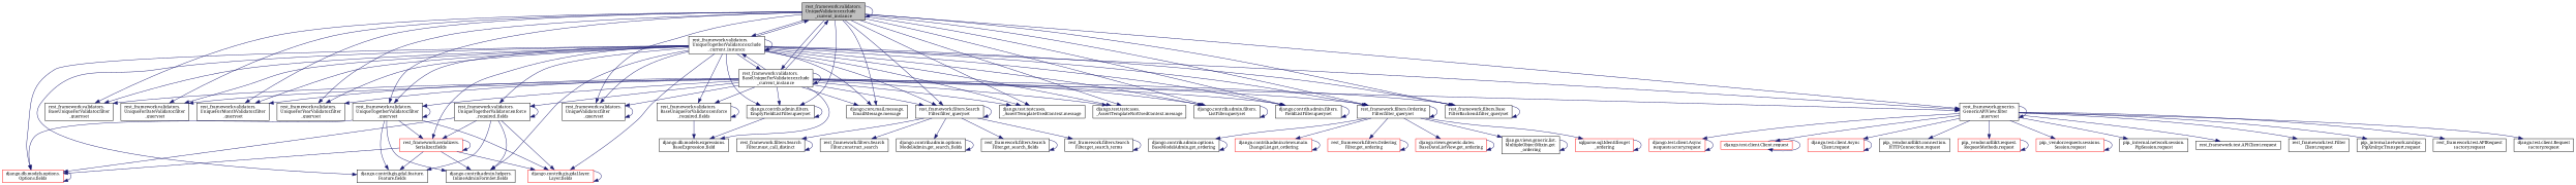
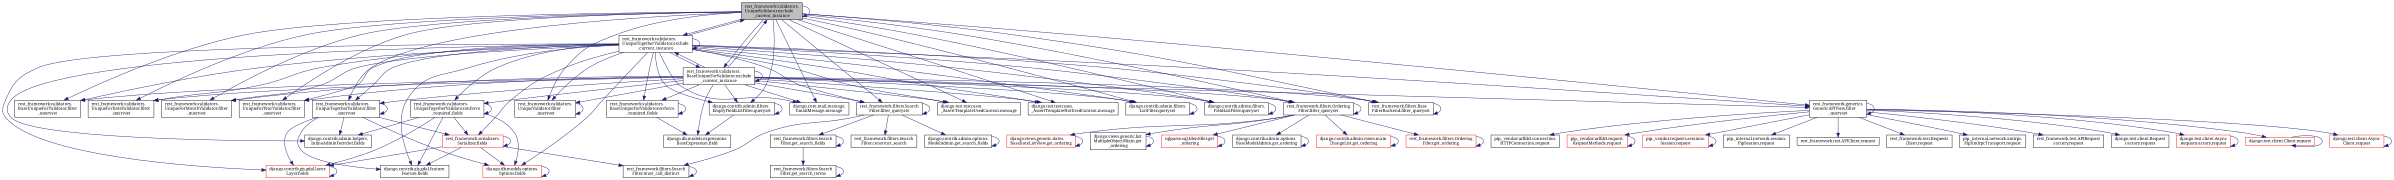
  digraph {
    fontname="Noto Serif"
    rankdir=TB
    node [color=black fillcolor=white fontname="Noto Serif" fontsize=10 shape=record style=filled]
    edge [color=midnightblue fontname="Noto Serif" fontsize=10 labelfontname=Helvetica labelfontsize=10 style=solid]
    n1 [fillcolor=grey75 fontcolor=black height=0.2 label="rest_framework.validators.\lUniqueValidator.exclude\l_current_instance" width=0.4]
    n2 [height=0.2 label="rest_framework.validators.\lUniqueTogetherValidator.exclude\l_current_instance" width=0.4]
    n3 [height=0.2 label="rest_framework.validators.\lBaseUniqueForValidator.exclude\l_current_instance" width=0.4]
    n4 [height=0.2 label="rest_framework.validators.\lBaseUniqueForValidator.filter\l_queryset" width=0.4]
    n5 [height=0.2 label="rest_framework.validators.\lUniqueForDateValidator.filter\l_queryset" width=0.4]
    n6 [height=0.2 label="rest_framework.validators.\lUniqueForMonthValidator.filter\l_queryset" width=0.4]
    n7 [height=0.2 label="rest_framework.validators.\lUniqueForYearValidator.filter\l_queryset" width=0.4]
    n8 [height=0.2 label="rest_framework.validators.\lUniqueTogetherValidator.filter\l_queryset" width=0.4]
    n9 [height=0.2 label="rest_framework.generics.\lGenericAPIView.filter\l_queryset" width=0.4]
    n10 [height=0.2 label="rest_framework.filters.Base\lFilterBackend.filter_queryset" width=0.4]
    n11 [height=0.2 label="rest_framework.filters.Search\lFilter.filter_queryset" width=0.4]
    n12 [height=0.2 label="rest_framework.filters.Ordering\lFilter.filter_queryset" width=0.4]
    n13 [height=0.2 label="rest_framework.validators.\lUniqueValidator.filter\l_queryset" width=0.4]
    n14 [height=0.2 label="django.core.mail.message.\lEmailMessage.message" width=0.4]
    n15 [height=0.2 label="django.test.testcases.\l_AssertTemplateUsedContext.message" width=0.4]
    n16 [height=0.2 label="django.test.testcases.\l_AssertTemplateNotUsedContext.message" width=0.4]
    n17 [height=0.2 label="django.contrib.admin.filters.\lListFilter.queryset" width=0.4]
    n18 [height=0.2 label="django.contrib.admin.filters.\lFieldListFilter.queryset" width=0.4]
    n19 [height=0.2 label="django.contrib.admin.filters.\lEmptyFieldListFilter.queryset" width=0.4]
    n20 [height=0.2 label="rest_framework.validators.\lBaseUniqueForValidator.enforce\l_required_fields" width=0.4]
    n21 [height=0.2 label="rest_framework.validators.\lUniqueTogetherValidator.enforce\l_required_fields" width=0.4]
    n22 [height=0.2 label="django.contrib.admin.helpers.\lInlineAdminFormSet.fields" width=0.4]
    n23 [height=0.2 label="django.contrib.gis.gdal.feature.\lFeature.fields" width=0.4]
    n24 [color=red height=0.2 label="django.contrib.gis.gdal.layer.\lLayer.fields" width=0.4]
    n25 [color=red height=0.2 label="django.db.models.options.\lOptions.fields" width=0.4]
    n26 [color=red height=0.2 label="rest_framework.serializers.\lSerializer.fields" width=0.4]
    n27 [height=0.2 label="django.db.models.expressions.\lBaseExpression.field" width=0.4]
    n28 [height=0.2 label="pip._internal.network.xmlrpc.\lPipXmlrpcTransport.request" width=0.4]
    n29 [height=0.2 label="rest_framework.test.APIRequest\lFactory.request" width=0.4]
    n30 [height=0.2 label="django.test.client.Request\lFactory.request" width=0.4]
    n31 [color=red height=0.2 label="django.test.client.Async\lRequestFactory.request" width=0.4]
    n32 [color=red height=0.2 label="django.test.client.Client.request" width=0.4]
    n33 [color=red height=0.2 label="django.test.client.Async\lClient.request" width=0.4]
    n34 [height=0.2 label="pip._vendor.urllib3.connection.\lHTTPConnection.request" width=0.4]
    n35 [color=red height=0.2 label="pip._vendor.urllib3.request.\lRequestMethods.request" width=0.4]
    n36 [color=red height=0.2 label="pip._vendor.requests.sessions.\lSession.request" width=0.4]
    n37 [height=0.2 label="pip._internal.network.session.\lPipSession.request" width=0.4]
    n38 [height=0.2 label="rest_framework.test.APIClient.request" width=0.4]
-   n39 [height=0.2 label="rest_framework.test.Filter\lClient.request" width=0.4]
+   n39 [height=0.2 label="rest_framework.test.Requests\lClient.request" width=0.4]
    n40 [height=0.2 label="rest_framework.filters.Search\lFilter.construct_search" width=0.4]
    n41 [height=0.2 label="django.contrib.admin.options.\lModelAdmin.get_search_fields" width=0.4]
    n42 [height=0.2 label="rest_framework.filters.Search\lFilter.get_search_fields" width=0.4]
    n43 [height=0.2 label="rest_framework.filters.Search\lFilter.get_search_terms" width=0.4]
    n44 [height=0.2 label="rest_framework.filters.Search\lFilter.must_call_distinct" width=0.4]
    n45 [color=red height=0.2 label="django.views.generic.dates.\lBaseDateListView.get_ordering" width=0.4]
    n46 [height=0.2 label="django.views.generic.list.\lMultipleObjectMixin.get\l_ordering" width=0.4]
    n47 [color=red height=0.2 label="sqlparse.sql.Identifier.get\l_ordering" width=0.4]
    n48 [height=0.2 label="django.contrib.admin.options.\lBaseModelAdmin.get_ordering" width=0.4]
    n49 [color=red height=0.2 label="django.contrib.admin.views.main.\lChangeList.get_ordering" width=0.4]
    n50 [color=red height=0.2 label="rest_framework.filters.Ordering\lFilter.get_ordering" width=0.4]
    n1 -> n1
    n1 -> n2
    n1 -> n3
    n1 -> n4
    n1 -> n5
    n1 -> n6
    n1 -> n7
    n1 -> n8
    n1 -> n9
    n1 -> n10
    n1 -> n11
    n1 -> n12
    n1 -> n13
    n1 -> n14
    n1 -> n15
    n1 -> n16
    n1 -> n17
    n1 -> n18
    n1 -> n19
    n2 -> n1
    n2 -> n2
    n2 -> n3
    n2 -> n4
    n2 -> n5
    n2 -> n6
    n2 -> n7
    n2 -> n8
    n2 -> n9
    n2 -> n10
    n2 -> n11
    n2 -> n12
    n2 -> n13
    n2 -> n14
    n2 -> n15
    n2 -> n16
    n2 -> n17
    n2 -> n18
    n2 -> n19
    n2 -> n20
    n2 -> n21
    n2 -> n22
    n2 -> n23
    n2 -> n24
    n2 -> n25
    n2 -> n26
    n3 -> n1
    n3 -> n2
    n3 -> n3
    n3 -> n4
    n3 -> n5
    n3 -> n6
    n3 -> n7
    n3 -> n8
    n3 -> n9
    n3 -> n10
    n3 -> n11
    n3 -> n12
    n3 -> n13
    n3 -> n14
    n3 -> n15
    n3 -> n16
    n3 -> n17
    n3 -> n18
    n3 -> n19
    n3 -> n20
    n3 -> n21
    n3 -> n27
    n8 -> n8
    n8 -> n22
    n8 -> n23
    n8 -> n24
    n8 -> n25
    n8 -> n26
    n9 -> n9
    n9 -> n28
    n9 -> n29
    n9 -> n30
    n9 -> n31
    n9 -> n32
    n9 -> n33
    n9 -> n34
    n9 -> n35
    n9 -> n36
    n9 -> n37
    n9 -> n38
    n9 -> n39
    n10 -> n10
    n11 -> n11
    n11 -> n40
    n11 -> n41
    n11 -> n42
-   n11 -> n43
+   n42 -> n43
    n11 -> n44
    n12 -> n12
    n12 -> n45
    n12 -> n46
    n12 -> n47
    n12 -> n48
    n12 -> n49
    n12 -> n50
    n13 -> n13
    n17 -> n17
    n18 -> n18
    n19 -> n19
    n19 -> n27
    n20 -> n20
    n20 -> n27
    n21 -> n21
    n21 -> n22
    n21 -> n23
    n21 -> n24
    n21 -> n25
    n21 -> n26
    n24 -> n24
    n25 -> n25
-   n26 -> n22
+   n26 -> n44
    n26 -> n23
    n26 -> n24
    n26 -> n25
    n26 -> n26
    n31 -> n31
    n32 -> n32
    n33 -> n33
    n35 -> n35
    n36 -> n36
    n41 -> n41
    n42 -> n42
    n43 -> n43
    n44 -> n44
    n45 -> n45
    n46 -> n46
    n47 -> n47
    n48 -> n48
    n49 -> n49
    n50 -> n50
  }
